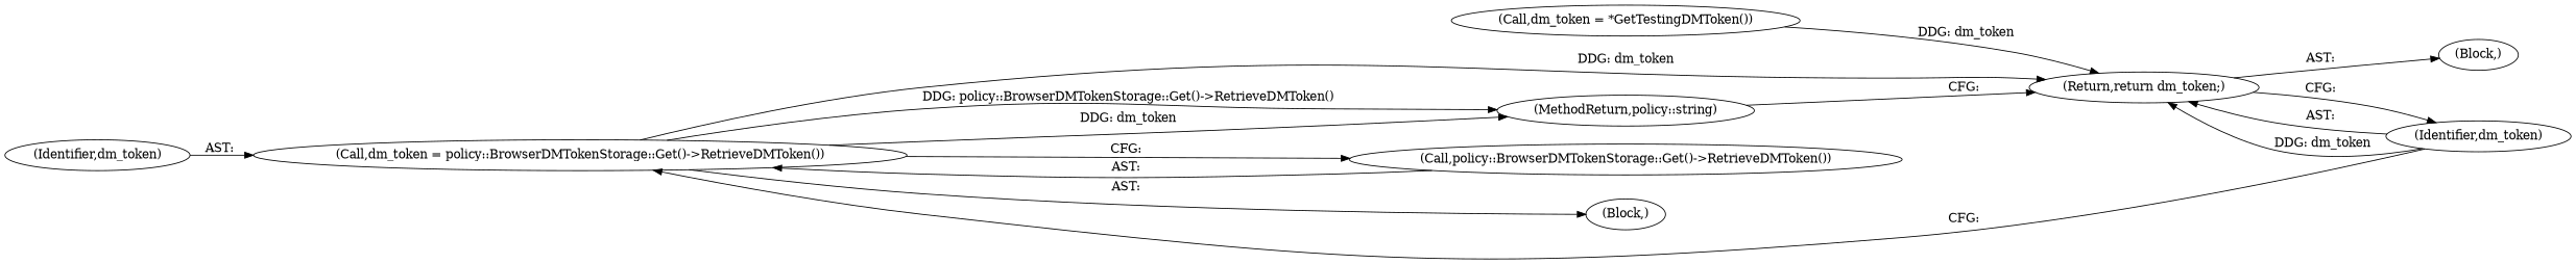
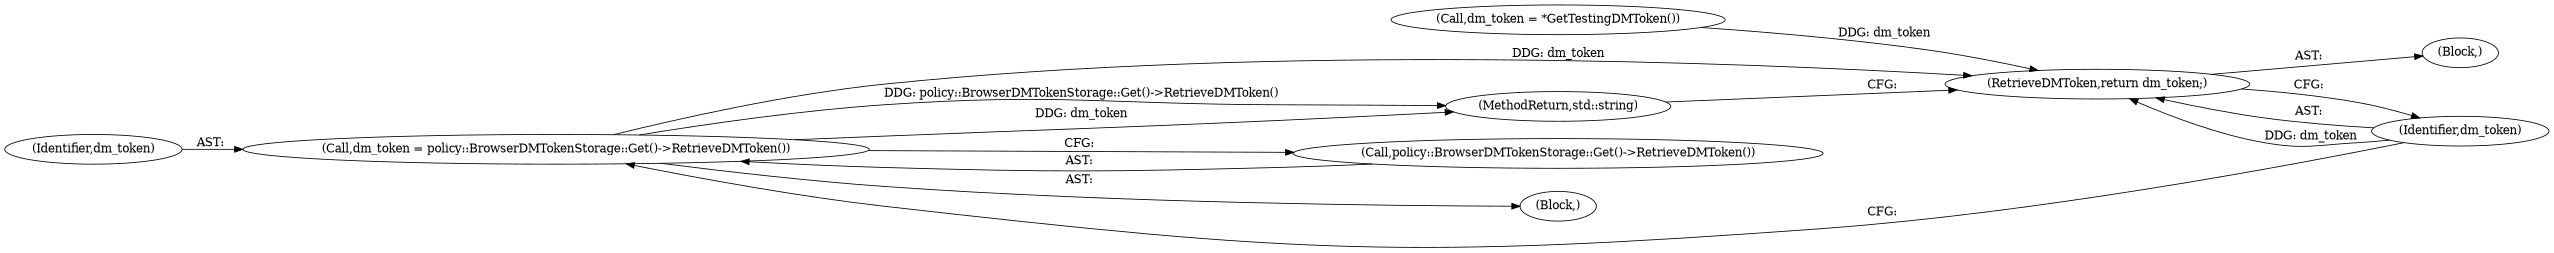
  digraph {
    rankdir=LR
    n1 [label="(Call,dm_token = policy::BrowserDMTokenStorage::Get()->RetrieveDMToken())"]
-   n2 [label="(Return,return dm_token;)"]
-   n3 [label="(MethodReturn,policy::string)"]
+   n2 [label="(RetrieveDMToken,return dm_token;)"]
+   n3 [label="(MethodReturn,std::string)"]
    n4 [label="(Call,policy::BrowserDMTokenStorage::Get()->RetrieveDMToken())"]
    n5 [label="(Block,)"]
    n6 [label="(Identifier,dm_token)"]
    n7 [label="(Block,)"]
    n8 [label="(Call,dm_token = *GetTestingDMToken())"]
    n9 [label="(Identifier,dm_token)"]
    n1 -> n2 [label="DDG: dm_token"]
    n1 -> n3 [label="DDG: policy::BrowserDMTokenStorage::Get()->RetrieveDMToken()"]
    n1 -> n3 [label="DDG: dm_token"]
    n1 -> n4 [label="CFG: "]
    n1 -> n5 [label="AST: "]
    n2 -> n6 [label="CFG: "]
    n2 -> n7 [label="AST: "]
    n3 -> n2 [label="CFG: "]
    n4 -> n1 [label="AST: "]
    n6 -> n1 [label="CFG: "]
    n6 -> n2 [label="AST: "]
    n6 -> n2 [label="DDG: dm_token"]
    n8 -> n2 [label="DDG: dm_token"]
    n9 -> n1 [label="AST: "]
  }
